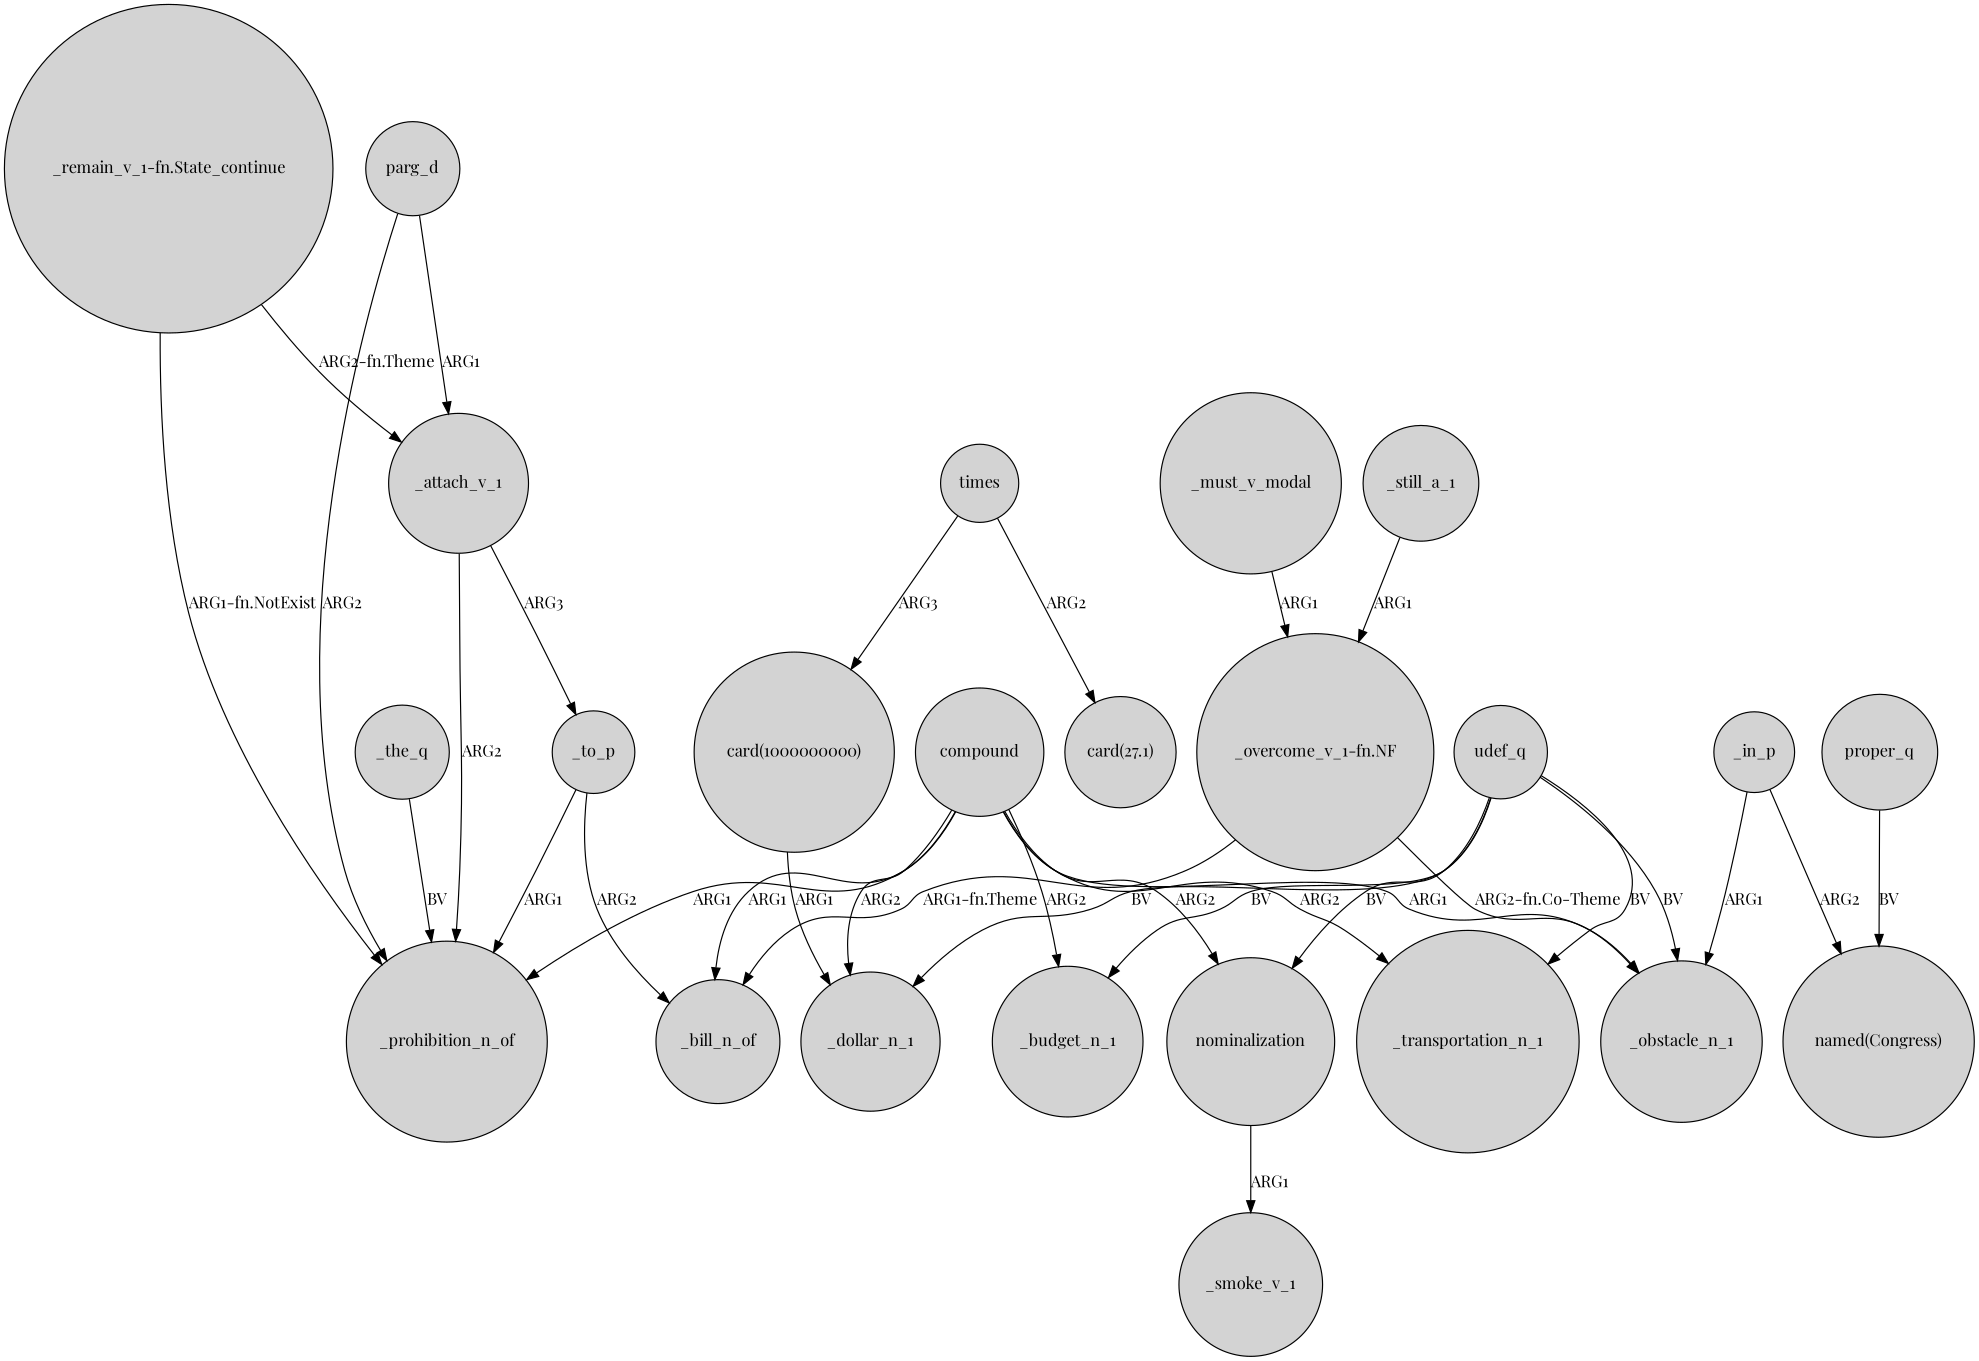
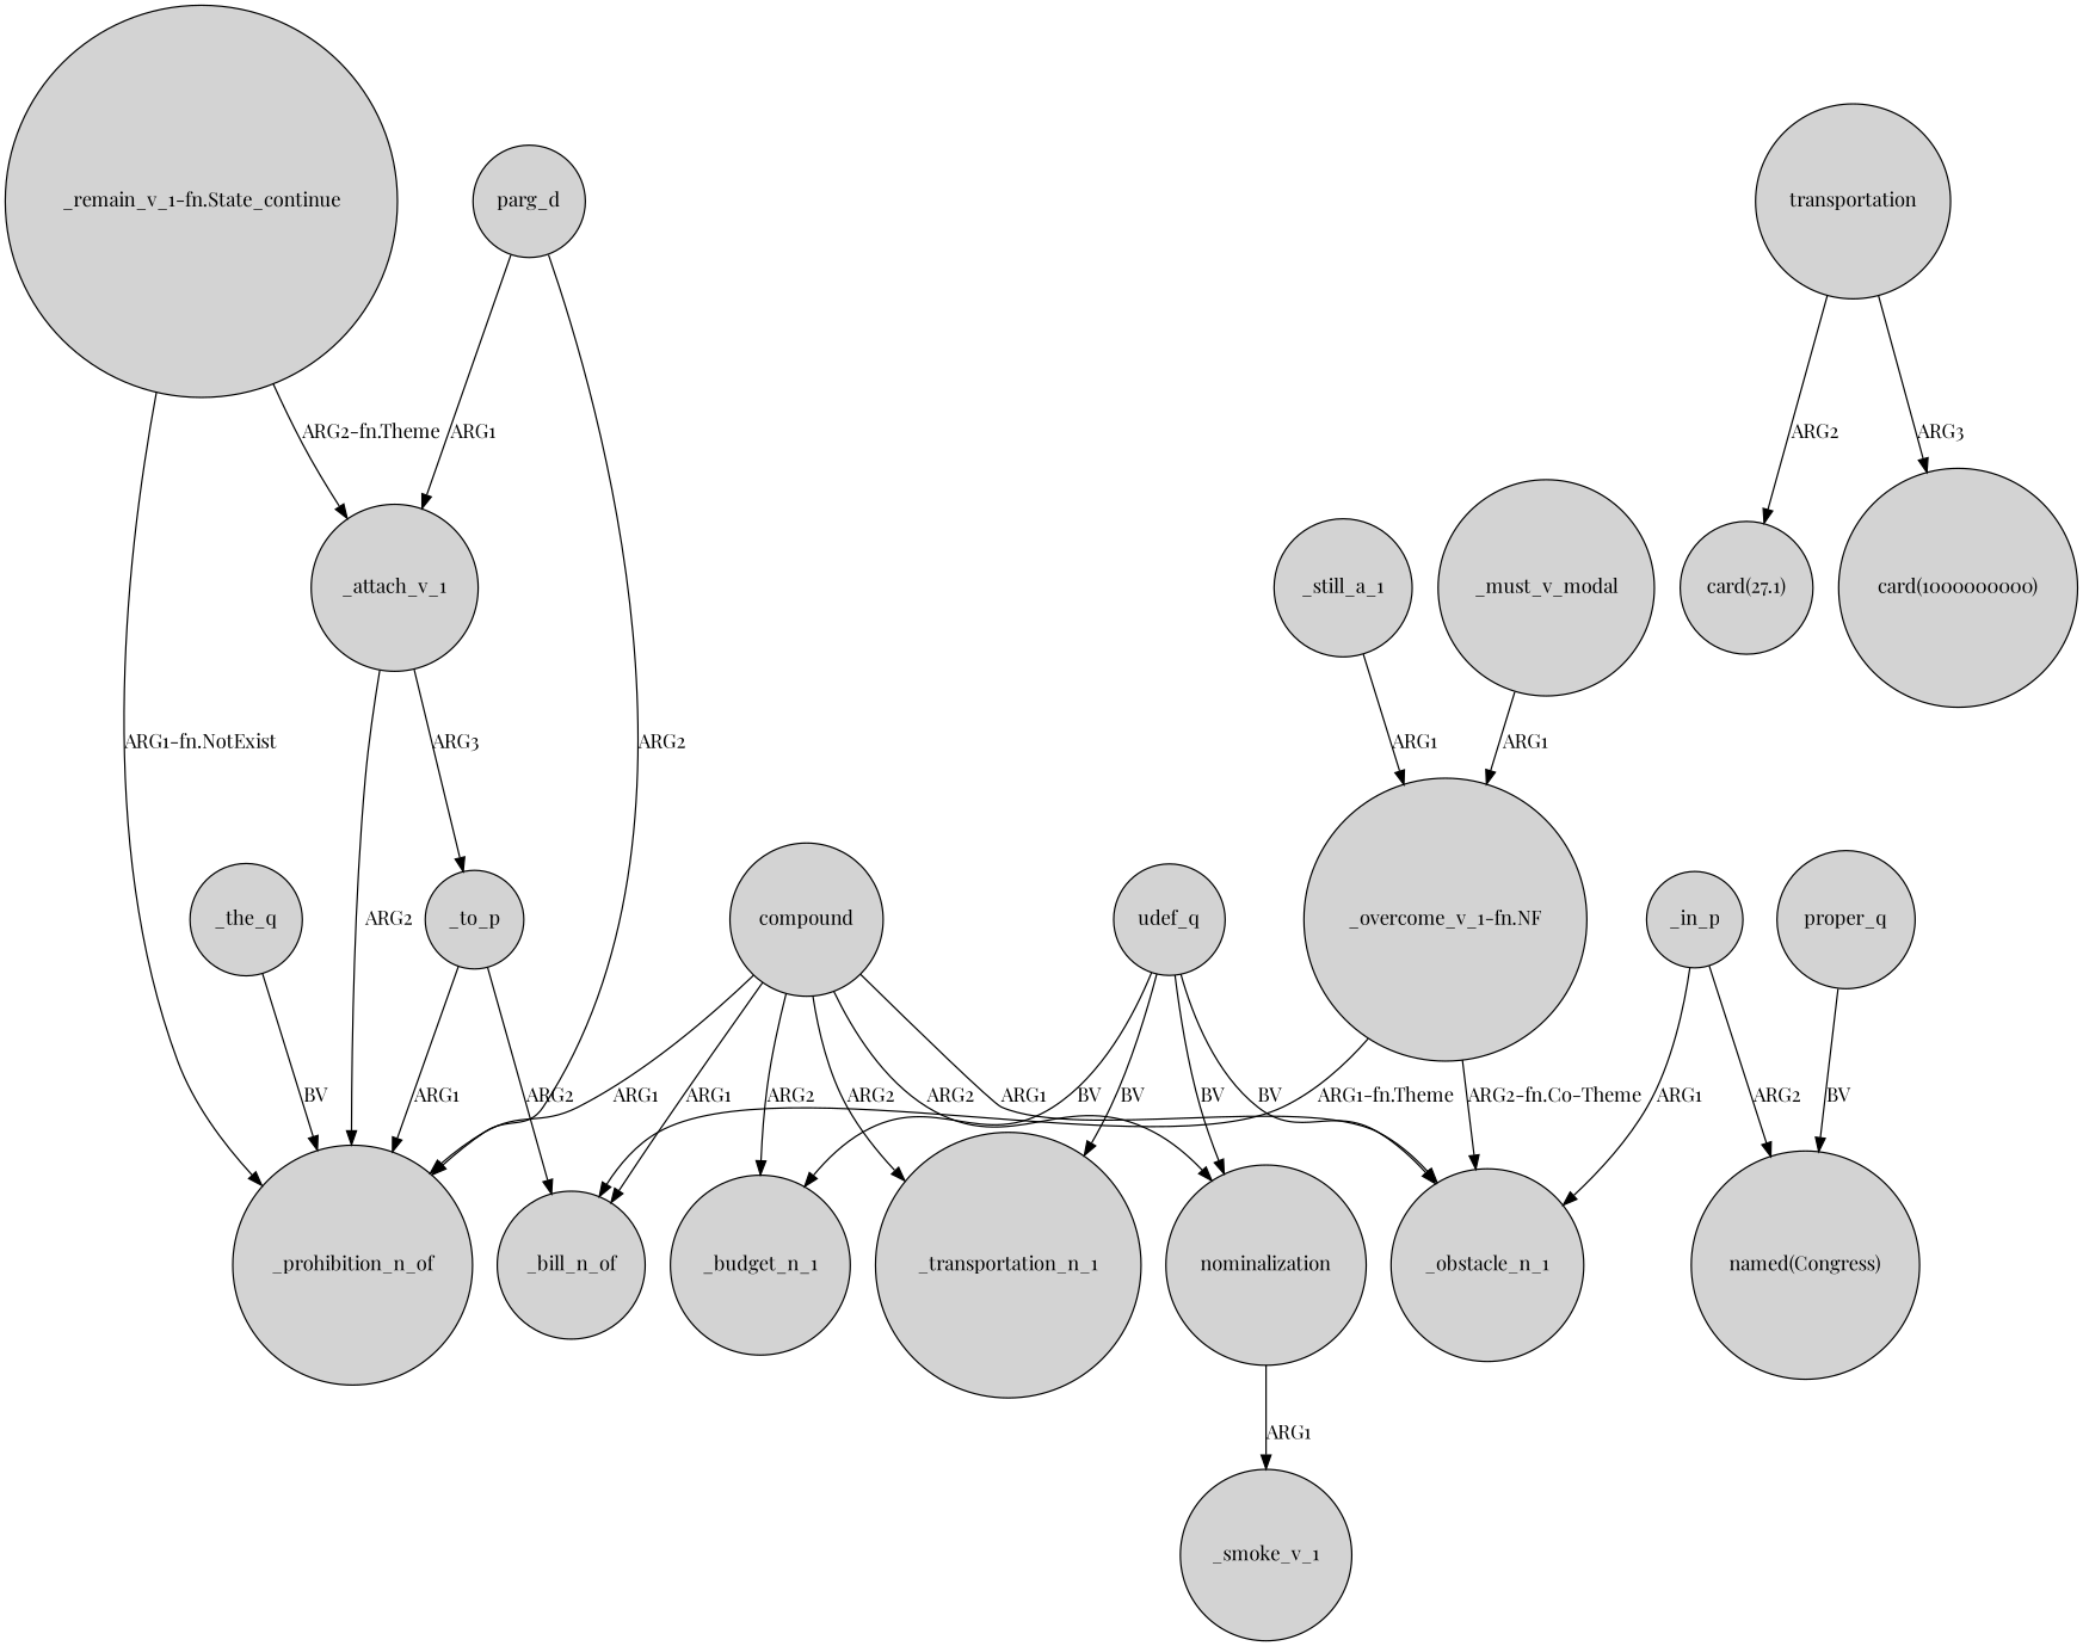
  digraph {
    fontname="Playfair Display"
    node [fontname="Playfair Display" shape=circle style=filled]
    edge [fontname="Playfair Display"]
    "_overcome_v_1-fn.NF"
    _bill_n_of
    _obstacle_n_1
    _attach_v_1
    _to_p
    _prohibition_n_of
    "_remain_v_1-fn.State_continue"
    udef_q
    _transportation_n_1
    nominalization
    _budget_n_1
-   _dollar_n_1
    _smoke_v_1
    parg_d
    compound
    _still_a_1
-   times
+   times [label=transportation]
    "card(27.1)"
    "card(1000000000)"
    proper_q
    "named(Congress)"
    _must_v_modal
    _in_p
    _the_q
    "_overcome_v_1-fn.NF" -> _bill_n_of [label="ARG1-fn.Theme"]
    "_overcome_v_1-fn.NF" -> _obstacle_n_1 [label="ARG2-fn.Co-Theme"]
    _attach_v_1 -> _to_p [label=ARG3]
    _attach_v_1 -> _prohibition_n_of [label=ARG2]
    _to_p -> _bill_n_of [label=ARG2]
    _to_p -> _prohibition_n_of [label=ARG1]
    "_remain_v_1-fn.State_continue" -> _attach_v_1 [label="ARG2-fn.Theme"]
    "_remain_v_1-fn.State_continue" -> _prohibition_n_of [label="ARG1-fn.NotExist"]
    udef_q -> _obstacle_n_1 [label=BV]
    udef_q -> _transportation_n_1 [label=BV]
    udef_q -> nominalization [label=BV]
    udef_q -> _budget_n_1 [label=BV]
-   udef_q -> _dollar_n_1 [label=BV]
    nominalization -> _smoke_v_1 [label=ARG1]
    parg_d -> _attach_v_1 [label=ARG1]
    parg_d -> _prohibition_n_of [label=ARG2]
    compound -> _bill_n_of [label=ARG1]
    compound -> _obstacle_n_1 [label=ARG1]
    compound -> _prohibition_n_of [label=ARG1]
    compound -> _transportation_n_1 [label=ARG2]
    compound -> nominalization [label=ARG2]
    compound -> _budget_n_1 [label=ARG2]
-   compound -> _dollar_n_1 [label=ARG2]
    _still_a_1 -> "_overcome_v_1-fn.NF" [label=ARG1]
    times -> "card(27.1)" [label=ARG2]
    times -> "card(1000000000)" [label=ARG3]
-   "card(1000000000)" -> _dollar_n_1 [label=ARG1]
    proper_q -> "named(Congress)" [label=BV]
    _must_v_modal -> "_overcome_v_1-fn.NF" [label=ARG1]
    _in_p -> _obstacle_n_1 [label=ARG1]
    _in_p -> "named(Congress)" [label=ARG2]
    _the_q -> _prohibition_n_of [label=BV]
  }
